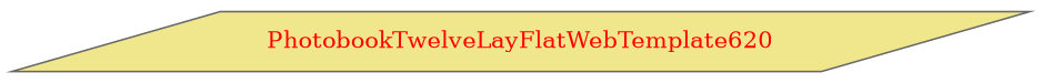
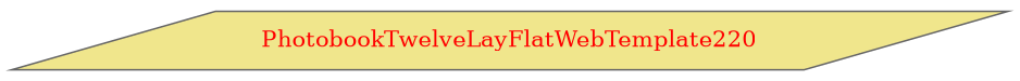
  digraph {
    concentrate=true
    rankdir=LR
    ranksep=2.0
    splines=ortho
-   PhotobookTwelveLayFlatWebTemplate220 [fontcolor=red style=filled fillcolor=khaki color=gray40 shape=parallelogram label=PhotobookTwelveLayFlatWebTemplate620]
+   PhotobookTwelveLayFlatWebTemplate220 [fontcolor=red style=filled fillcolor=khaki color=gray40 shape=parallelogram]
  }
